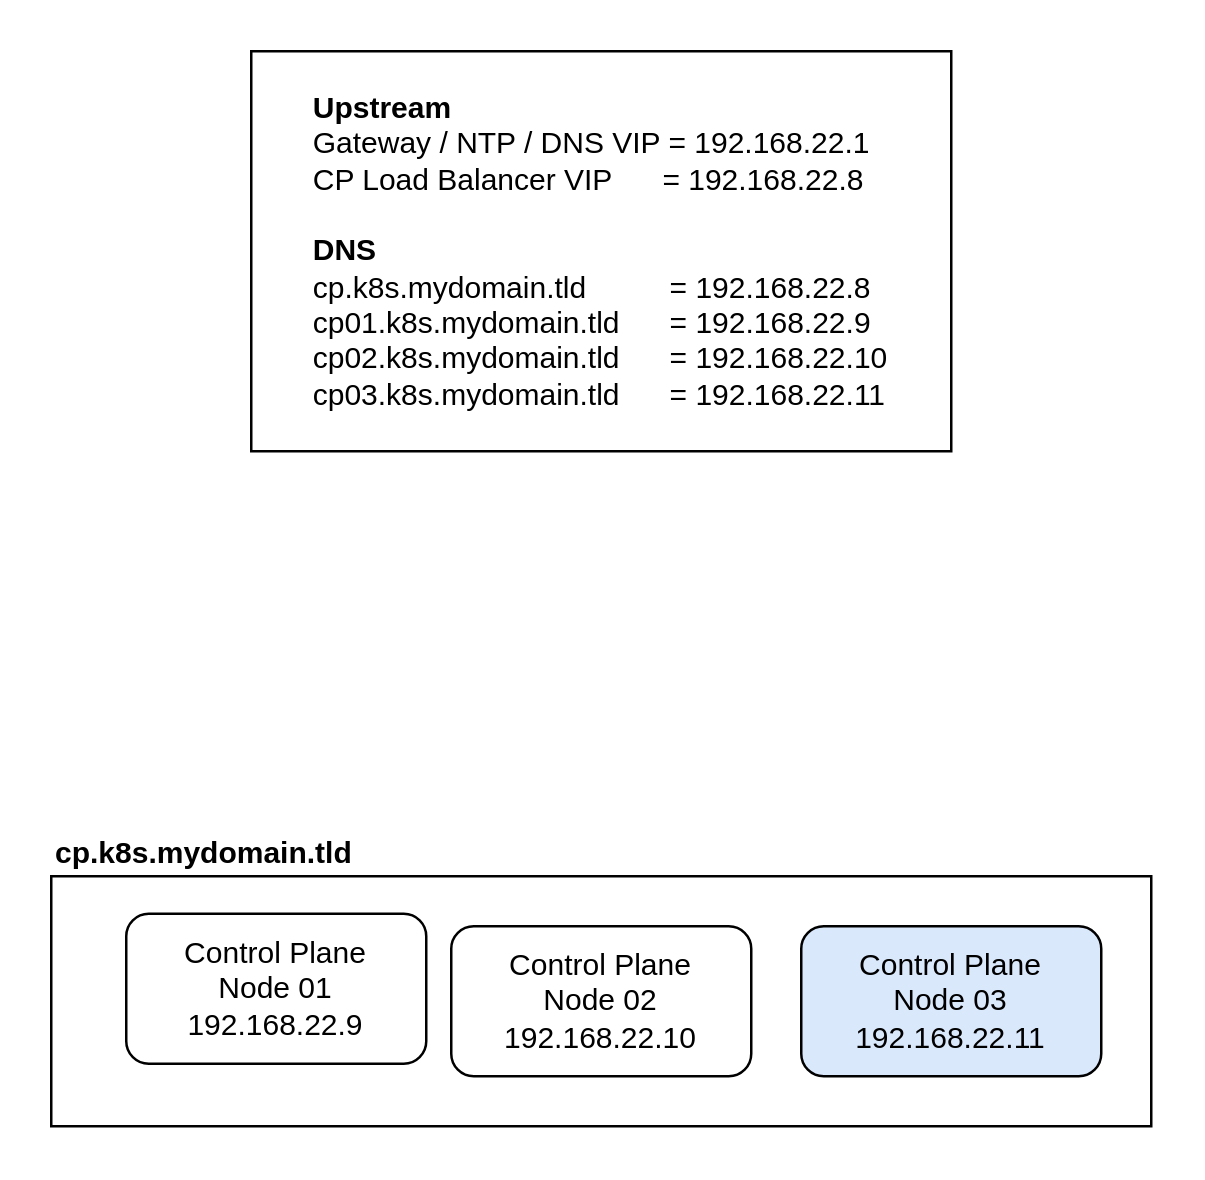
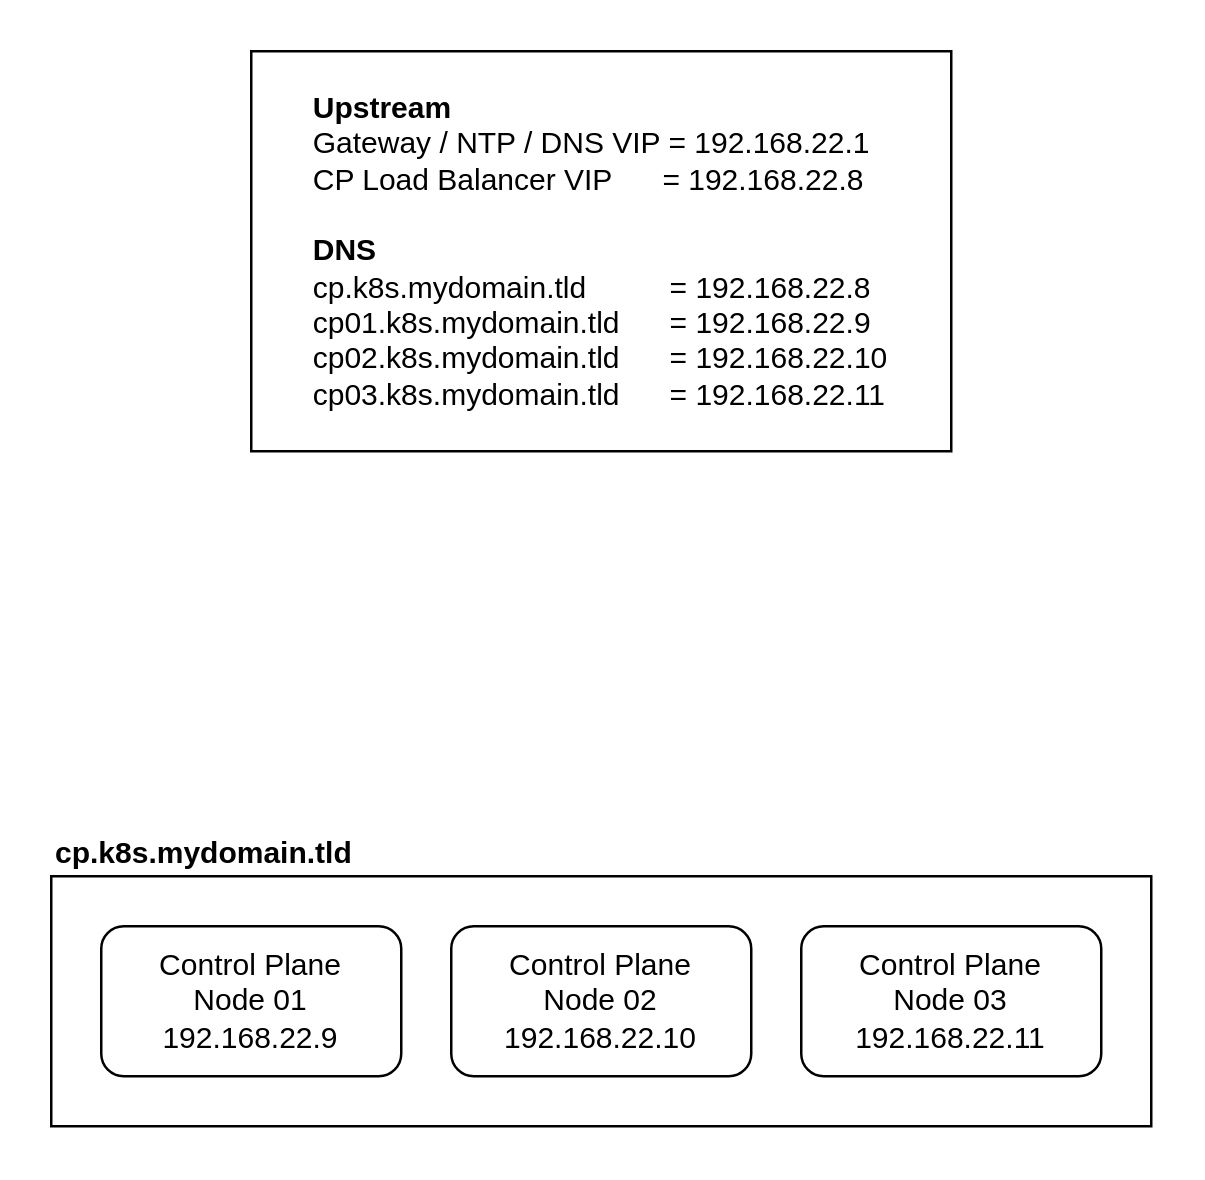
  <mxCell id="0" />
  <mxCell id="1" parent="0" />
  <mxCell id="2" value="cp.k8s.mydomain.tld" style="rounded=0;whiteSpace=wrap;html=1;labelPosition=center;verticalLabelPosition=top;align=left;verticalAlign=bottom;fontStyle=1" vertex="1" parent="1"><mxGeometry x="20" y="350" width="440" height="100" as="geometry" /></mxCell>
- <mxCell id="3" value="Control Plane&lt;br&gt;Node 01&lt;br&gt;192.168.22.9" style="rounded=1;whiteSpace=wrap;html=1;" vertex="1" parent="1"><mxGeometry x="50" y="365" width="120" height="60" as="geometry" /></mxCell>
+ <mxCell id="3" value="Control Plane&lt;br&gt;Node 01&lt;br&gt;192.168.22.9" style="rounded=1;whiteSpace=wrap;html=1;" vertex="1" parent="1"><mxGeometry x="40" y="370" width="120" height="60" as="geometry" /></mxCell>
  <mxCell id="4" value="Control Plane&lt;br&gt;Node 02&lt;br&gt;192.168.22.10" style="rounded=1;whiteSpace=wrap;html=1;" vertex="1" parent="1"><mxGeometry x="180" y="370" width="120" height="60" as="geometry" /></mxCell>
- <mxCell id="5" value="Control Plane&lt;br&gt;Node 03&lt;br&gt;192.168.22.11" style="rounded=1;whiteSpace=wrap;html=1;fillColor=#dae8fc;" vertex="1" parent="1"><mxGeometry x="320" y="370" width="120" height="60" as="geometry" /></mxCell>
+ <mxCell id="5" value="Control Plane&lt;br&gt;Node 03&lt;br&gt;192.168.22.11" style="rounded=1;whiteSpace=wrap;html=1;" vertex="1" parent="1"><mxGeometry x="320" y="370" width="120" height="60" as="geometry" /></mxCell>
  <mxCell id="6" value="&lt;div style=&quot;text-align: left;&quot;&gt;&lt;b&gt;Upstream&lt;/b&gt;&lt;br&gt;Gateway / NTP / DNS VIP = 192.168.22.1&lt;br style=&quot;border-color: var(--border-color);&quot;&gt;&lt;span style=&quot;background-color: initial;&quot;&gt;CP Load Balancer VIP&amp;nbsp; &amp;nbsp; &amp;nbsp; = 192.168.22.8&lt;/span&gt;&lt;br&gt;&lt;/div&gt;&lt;div style=&quot;text-align: left;&quot;&gt;&lt;span style=&quot;background-color: initial;&quot;&gt;&lt;br&gt;&lt;b&gt;DNS&lt;/b&gt;&lt;/span&gt;&lt;/div&gt;&lt;div style=&quot;text-align: left;&quot;&gt;&lt;span style=&quot;background-color: initial;&quot;&gt;cp.k8s.mydomain.tld&amp;nbsp; &amp;nbsp; &amp;nbsp; &amp;nbsp; &amp;nbsp; = 192.168.22.8&lt;/span&gt;&lt;/div&gt;&lt;div style=&quot;text-align: left;&quot;&gt;&lt;span style=&quot;background-color: initial;&quot;&gt;cp01.k8s.mydomain.tld&amp;nbsp; &amp;nbsp; &amp;nbsp; = 192.168.22.9&lt;/span&gt;&lt;/div&gt;&lt;div style=&quot;text-align: left;&quot;&gt;cp02.k8s.mydomain.tld&amp;nbsp; &amp;nbsp; &amp;nbsp; = 192.168.22.10&lt;span style=&quot;background-color: initial;&quot;&gt;&lt;br&gt;&lt;/span&gt;&lt;/div&gt;&lt;div style=&quot;text-align: left;&quot;&gt;cp03.k8s.mydomain.tld&amp;nbsp; &amp;nbsp; &amp;nbsp; = 192.168.22.11&lt;br&gt;&lt;/div&gt;" style="rounded=0;whiteSpace=wrap;html=1;align=center;labelPosition=center;verticalLabelPosition=middle;verticalAlign=middle;" vertex="1" parent="1"><mxGeometry x="100" y="20" width="280" height="160" as="geometry" /></mxCell>
